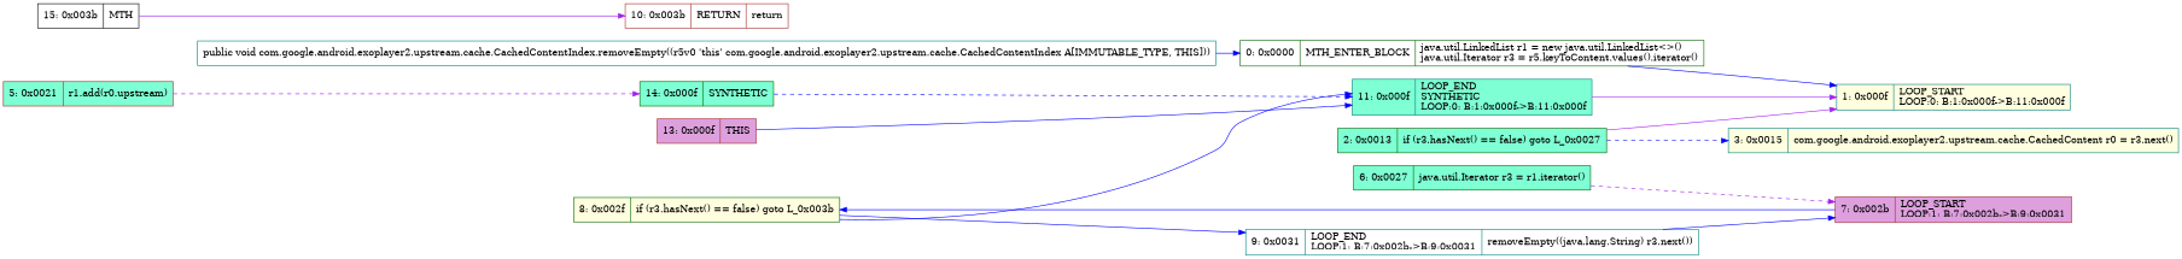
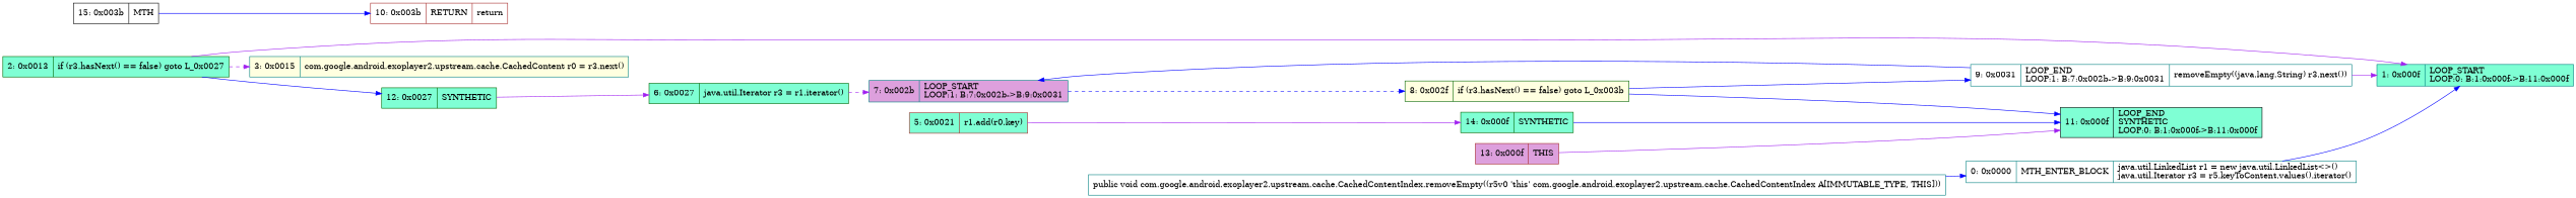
  digraph {
    rankdir=LR
    node [color=darkgreen fillcolor=aquamarine shape=record style=filled]
    edge [color=blue]
-   n1 [fillcolor=white label="{0\:\ 0x0000|MTH_ENTER_BLOCK\l|java.util.LinkedList r1 = new java.util.LinkedList\<\>()\ljava.util.Iterator r3 = r5.keyToContent.values().iterator()\l}"]
-   n2 [color=teal fillcolor=lightyellow label="{1\:\ 0x000f|LOOP_START\lLOOP:0: B:1:0x000f\-\>B:11:0x000f\l}"]
+   n1 [color=teal fillcolor=white label="{0\:\ 0x0000|MTH_ENTER_BLOCK\l|java.util.LinkedList r1 = new java.util.LinkedList\<\>()\ljava.util.Iterator r3 = r5.keyToContent.values().iterator()\l}"]
+   n2 [color=teal label="{1\:\ 0x000f|LOOP_START\lLOOP:0: B:1:0x000f\-\>B:11:0x000f\l}"]
    n3 [label="{2\:\ 0x0013|if (r3.hasNext() == false) goto L_0x0027\l}"]
    n4 [color=teal fillcolor=lightyellow label="{3\:\ 0x0015|com.google.android.exoplayer2.upstream.cache.CachedContent r0 = r3.next()\l}"]
+   n5 [label="{12\:\ 0x0027|SYNTHETIC\l}"]
    n6 [label="{6\:\ 0x0027|java.util.Iterator r3 = r1.iterator()\l}"]
-   n7 [color=brown label="{5\:\ 0x0021|r1.add(r0.upstream)\l}"]
+   n7 [color=brown label="{5\:\ 0x0021|r1.add(r0.key)\l}"]
    n8 [label="{14\:\ 0x000f|SYNTHETIC\l}"]
    n9 [color=brown fillcolor=plum label="{13\:\ 0x000f|THIS\l}"]
-   n10 [color=teal label="{11\:\ 0x000f|LOOP_END\lSYNTHETIC\lLOOP:0: B:1:0x000f\-\>B:11:0x000f\l}"]
-   n11 [color=brown fillcolor=plum label="{7\:\ 0x002b|LOOP_START\lLOOP:1: B:7:0x002b\-\>B:9:0x0031\l}"]
+   n10 [color=black label="{11\:\ 0x000f|LOOP_END\lSYNTHETIC\lLOOP:0: B:1:0x000f\-\>B:11:0x000f\l}"]
+   n11 [color=teal fillcolor=plum label="{7\:\ 0x002b|LOOP_START\lLOOP:1: B:7:0x002b\-\>B:9:0x0031\l}"]
    n12 [fillcolor=lightyellow label="{8\:\ 0x002f|if (r3.hasNext() == false) goto L_0x003b\l}"]
    n13 [color=teal fillcolor=white label="{9\:\ 0x0031|LOOP_END\lLOOP:1: B:7:0x002b\-\>B:9:0x0031\l|removeEmpty((java.lang.String) r3.next())\l}"]
    n14 [color=black fillcolor=white label="{15\:\ 0x003b|MTH\l}"]
    n15 [color=brown fillcolor=white label="{10\:\ 0x003b|RETURN\l|return\l}"]
    n16 [color=teal fillcolor=white label="{public void com.google.android.exoplayer2.upstream.cache.CachedContentIndex.removeEmpty((r5v0 'this' com.google.android.exoplayer2.upstream.cache.CachedContentIndex A[IMMUTABLE_TYPE, THIS])) }"]
    n1 -> n2
    n3 -> n2 [color=purple]
-   n3 -> n4 [style=dashed]
+   n3 -> n4 [color=purple style=dashed]
+   n3 -> n5
+   n5 -> n6 [color=purple]
    n6 -> n11 [color=purple style=dashed]
-   n7 -> n8 [color=purple style=dashed]
-   n8 -> n10 [style=dashed]
-   n9 -> n10
-   n10 -> n2 [color=purple]
-   n11 -> n12
+   n7 -> n8 [color=purple]
+   n8 -> n10
+   n9 -> n10 [color=purple]
+   n13 -> n2 [color=purple]
+   n11 -> n12 [style=dashed]
    n12 -> n10
    n12 -> n13 [style=solid]
    n13 -> n11
-   n14 -> n15 [color=purple]
+   n14 -> n15
    n16 -> n1
  }
